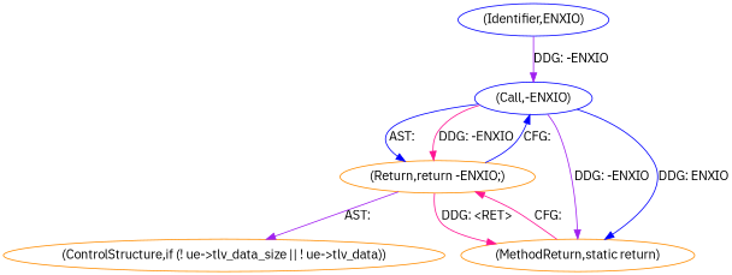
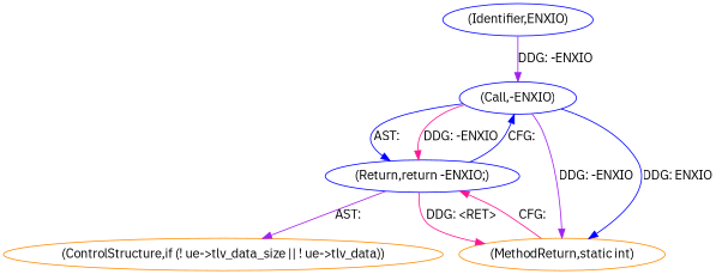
  digraph {
    fontname="IBM Plex Sans"
    node [color=darkorange fontname="IBM Plex Sans"]
    edge [color=blue fontname="IBM Plex Sans"]
    n1 [color=blue label="(Call,-ENXIO)"]
-   n2 [label="(Return,return -ENXIO;)"]
-   n3 [label="(MethodReturn,static return)"]
+   n2 [color=blue label="(Return,return -ENXIO;)"]
+   n3 [label="(MethodReturn,static int)"]
    n4 [label="(ControlStructure,if (! ue->tlv_data_size || ! ue->tlv_data))"]
    n5 [color=blue label="(Identifier,ENXIO)"]
    n1 -> n2 [label="AST: "]
    n1 -> n2 [color=deeppink label="DDG: -ENXIO"]
    n1 -> n3 [color=purple label="DDG: -ENXIO"]
    n1 -> n3 [label="DDG: ENXIO"]
    n2 -> n1 [label="CFG: "]
    n2 -> n3 [color=deeppink label="DDG: <RET>"]
    n2 -> n4 [color=purple label="AST: "]
    n3 -> n2 [color=deeppink label="CFG: "]
    n5 -> n1 [color=purple label="DDG: -ENXIO"]
  }
